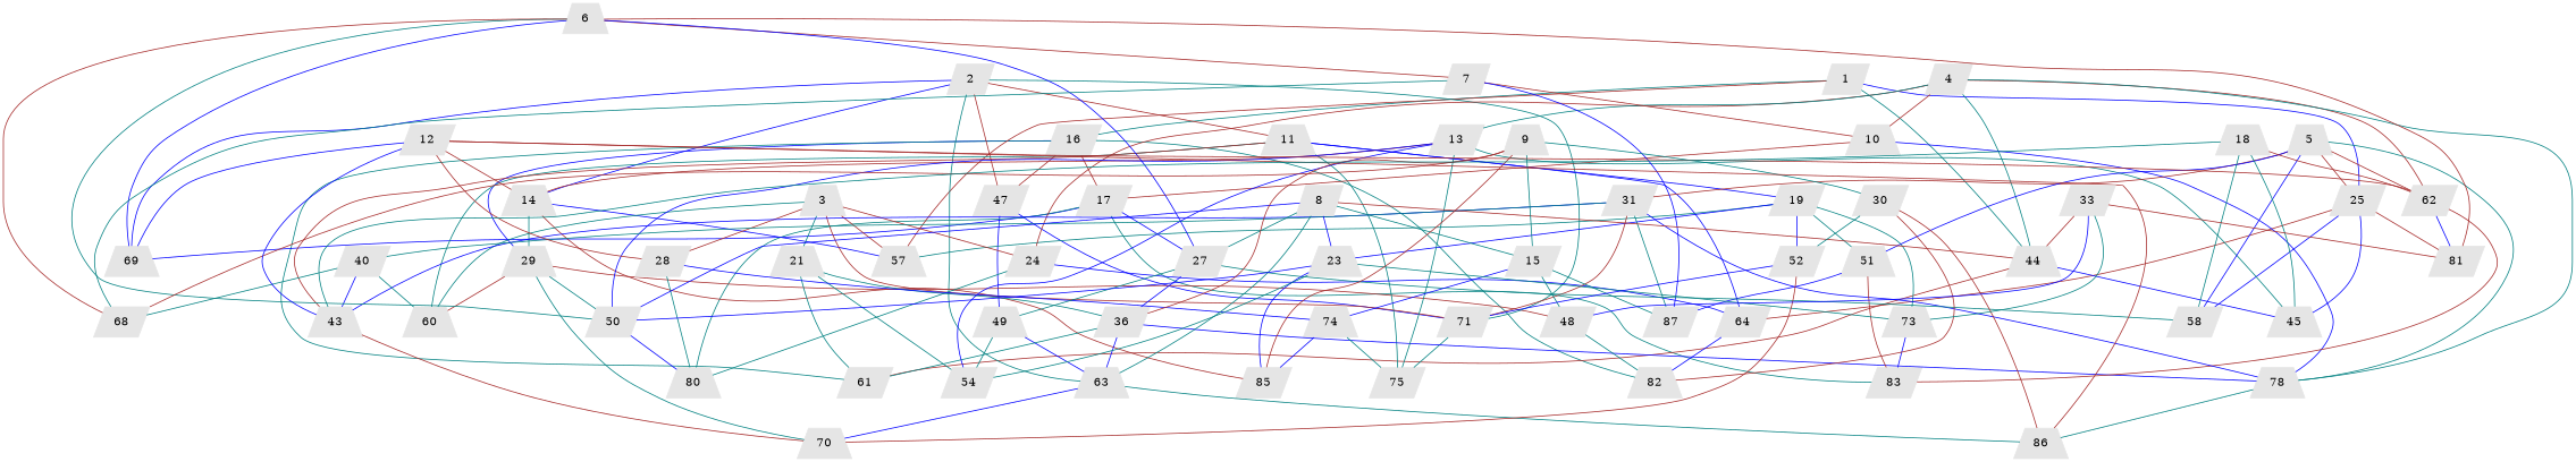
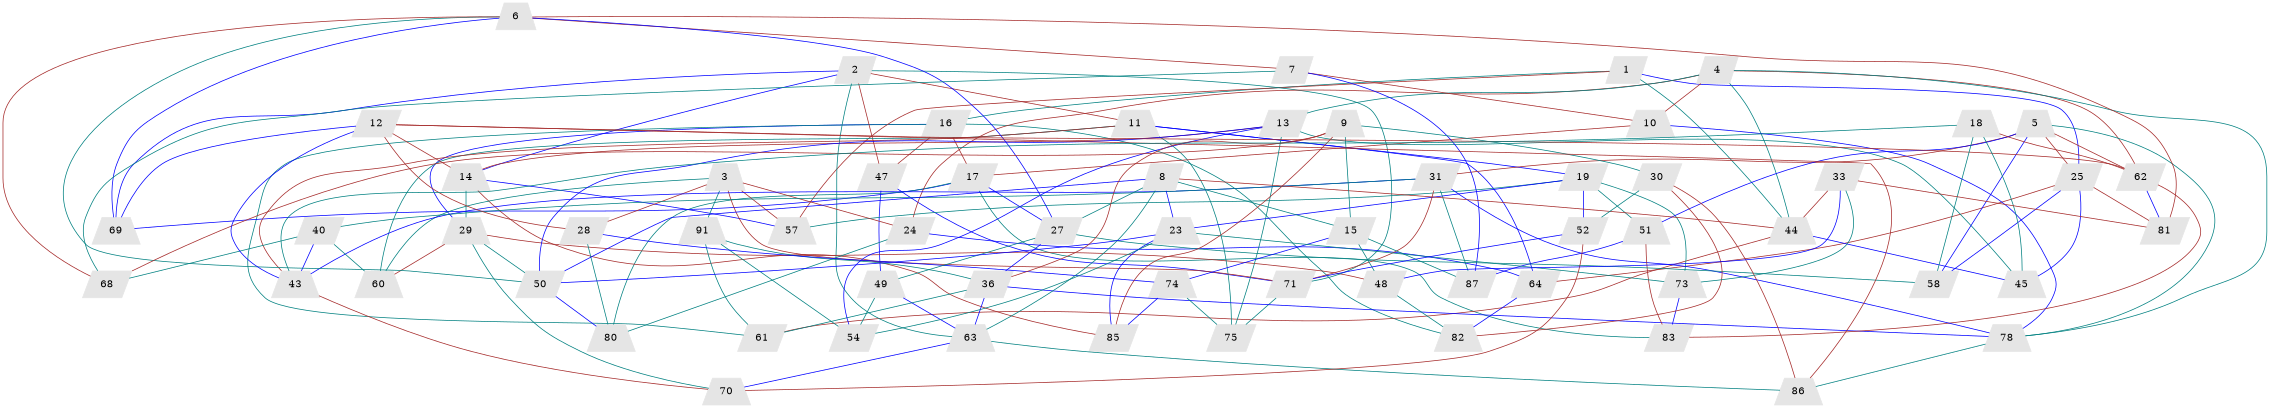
  graph {
    fontname="DejaVu Serif"
    node [color=gray90 fontname="DejaVu Serif" shape=parallelogram style=filled]
    edge [color=teal fontname="DejaVu Serif"]
    16 [super="+22"]
    47
    17 [super="+34"]
    29 [shape=trapezium super="+59"]
    61
    82 [shape=trapezium]
    1
    25 [super="+79"]
    44 [shape=trapezium super="+84"]
    n10 [label=57 shape=trapezium]
    58
    81
    64
    45 [shape=trapezium]
    2 [super="+41"]
    11 [shape=trapezium super="+26"]
    14 [shape=trapezium super="+65"]
    63 [shape=trapezium super="+66"]
    69 [shape=trapezium]
    71 [super="+88"]
    60 [shape=trapezium]
    19 [super="+37"]
    43 [shape=trapezium super="+67"]
    75
    85
    49 [shape=trapezium]
    86 [shape=trapezium]
    70 [shape=trapezium]
    3 [shape=trapezium super="+56"]
-   21 [shape=trapezium]
+   21 [shape=trapezium label=91]
    24
    28
    36 [super="+39"]
    54
    80 [shape=trapezium]
    74 [shape=trapezium]
    4 [super="+38"]
    10 [shape=trapezium]
    13 [super="+89"]
    62 [super="+72"]
    78 [shape=trapezium super="+91"]
    50 [super="+90"]
    83
    5 [shape=trapezium super="+20"]
    31 [super="+57"]
    51 [shape=trapezium]
    87
    40
    6 [shape=trapezium super="+77"]
    7
    27 [super="+35"]
    68
    8 [super="+42"]
    15 [super="+46"]
    23 [shape=trapezium super="+55"]
    48
    73 [shape=trapezium]
    9 [shape=trapezium super="+32"]
    30
    52
    12 [super="+76"]
    18 [shape=trapezium]
    33
    16 -- 47 [color=brown]
    16 -- 17 [color=brown]
    16 -- 29 [color=blue]
    16 -- 61
    16 -- 82
    47 -- 71 [color=blue]
    47 -- 49 [color=blue]
    17 -- 69 [color=blue]
    17 -- 80
    17 -- 83
    17 -- 27 [color=blue]
    29 -- 60 [color=brown]
    29 -- 70
    29 -- 50
    29 -- 48 [color=brown]
    1 -- 16
    1 -- 25 [color=blue]
    1 -- 44
    1 -- n10 [color=brown]
    25 -- 58 [color=blue]
    25 -- 81 [color=brown]
    25 -- 64 [color=brown]
    25 -- 45 [color=blue]
    44 -- 61 [color=brown]
    44 -- 45 [color=blue]
    64 -- 82 [color=blue]
    2 -- 47 [color=brown]
    2 -- 11 [color=brown]
    2 -- 14 [color=blue]
    2 -- 63
    2 -- 69 [color=blue]
    2 -- 71
    11 -- 64 [color=blue]
    11 -- 60
    11 -- 19 [color=blue]
    11 -- 43 [color=brown]
    11 -- 75
    14 -- 29
    14 -- n10 [color=blue]
    14 -- 85 [color=brown]
    63 -- 86
    63 -- 70 [color=blue]
    71 -- 75
    19 -- n10
    19 -- 51
    19 -- 23 [color=blue]
    19 -- 73
    19 -- 52 [color=blue]
    43 -- 70 [color=brown]
    49 -- 63 [color=blue]
    49 -- 54
    3 -- n10 [color=brown]
    3 -- 71 [color=brown]
    3 -- 60
    3 -- 21
    3 -- 24 [color=brown]
    3 -- 28 [color=brown]
    21 -- 61
    21 -- 36
    21 -- 54
    24 -- 64 [color=blue]
    24 -- 80
    28 -- 80
    28 -- 74 [color=blue]
    36 -- 61
    36 -- 63 [color=blue]
    36 -- 78 [color=blue]
    74 -- 75
    74 -- 85 [color=blue]
    4 -- 44
    4 -- 24 [color=brown]
    4 -- 10 [color=brown]
    4 -- 13
    4 -- 62 [color=brown]
    4 -- 78
    10 -- 17 [color=brown]
    10 -- 78 [color=blue]
    13 -- 45
    13 -- 14 [color=brown]
    13 -- 75
    13 -- 54 [color=blue]
    13 -- 50 [color=blue]
    62 -- 81 [color=blue]
    62 -- 83 [color=brown]
    78 -- 86
    50 -- 80 [color=blue]
    5 -- 25 [color=brown]
    5 -- 58 [color=blue]
    5 -- 62 [color=brown]
    5 -- 78
    5 -- 31 [color=brown]
    5 -- 51 [color=blue]
    31 -- 71 [color=brown]
    31 -- 43 [color=blue]
    31 -- 78 [color=blue]
    31 -- 87
    31 -- 40
    51 -- 83 [color=brown]
    51 -- 87 [color=blue]
    40 -- 60
    40 -- 43 [color=blue]
    40 -- 68
    6 -- 81 [color=brown]
    6 -- 69 [color=blue]
    6 -- 50
    6 -- 7 [color=brown]
    6 -- 27 [color=blue]
    6 -- 68 [color=brown]
    7 -- 10 [color=brown]
    7 -- 87 [color=blue]
    7 -- 68
    27 -- 58
    27 -- 49
    27 -- 36 [color=blue]
    8 -- 44 [color=brown]
    8 -- 63
    8 -- 50 [color=blue]
    8 -- 27
    8 -- 15
    8 -- 23 [color=blue]
    15 -- 74 [color=blue]
    15 -- 87
    15 -- 48
    23 -- 85 [color=blue]
    23 -- 54
    23 -- 50 [color=blue]
    23 -- 73
    48 -- 82
    73 -- 83 [color=blue]
    9 -- 85 [color=brown]
    9 -- 36 [color=brown]
    9 -- 68 [color=brown]
    9 -- 15 [weight=2]
    9 -- 30
    30 -- 82 [color=brown]
    30 -- 86 [color=brown]
    30 -- 52
    52 -- 71 [color=blue]
    52 -- 70 [color=brown]
    12 -- 14 [color=brown]
    12 -- 69 [color=blue]
    12 -- 43 [color=blue]
    12 -- 86 [color=brown]
    12 -- 28 [color=brown]
    12 -- 62 [color=brown]
    18 -- 58
    18 -- 45
    18 -- 43
    18 -- 62 [color=brown]
    33 -- 44 [color=brown]
    33 -- 81 [color=brown]
    33 -- 48 [color=blue]
    33 -- 73
  }
